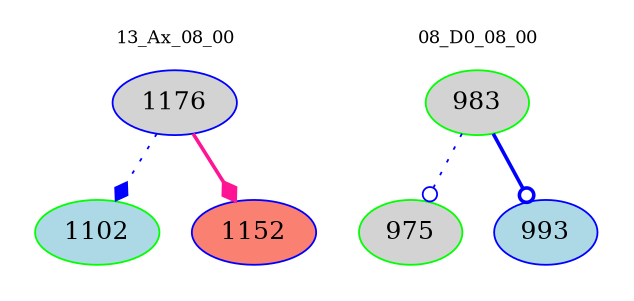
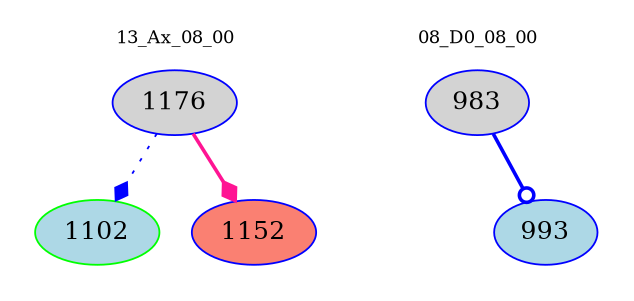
  digraph {
    node [color=blue fillcolor=lightgrey style=filled]
    edge [arrowhead=diamond color=blue style=dotted]
    n1 [label=1176]
    n2 [color=green fillcolor=lightblue label=1102]
    n3 [fillcolor=salmon label=1152]
-   n4 [color=green label=983]
-   n5 [color=green label=975]
+   n4 [label=983]
    n6 [fillcolor=lightblue label=993]
    subgraph cluster_1 {
      color=white
      fontsize=10
      label="13_Ax_08_00"
      n1
      n2
      n3
    }
    subgraph cluster_2 {
      color=white
      fontsize=10
      label="08_D0_08_00"
      n4
-     n5
      n6
    }
    n1 -> n2
    n1 -> n3 [color=deeppink style=bold]
-   n4 -> n5 [arrowhead=odot]
    n4 -> n6 [arrowhead=odot style=bold]
  }
